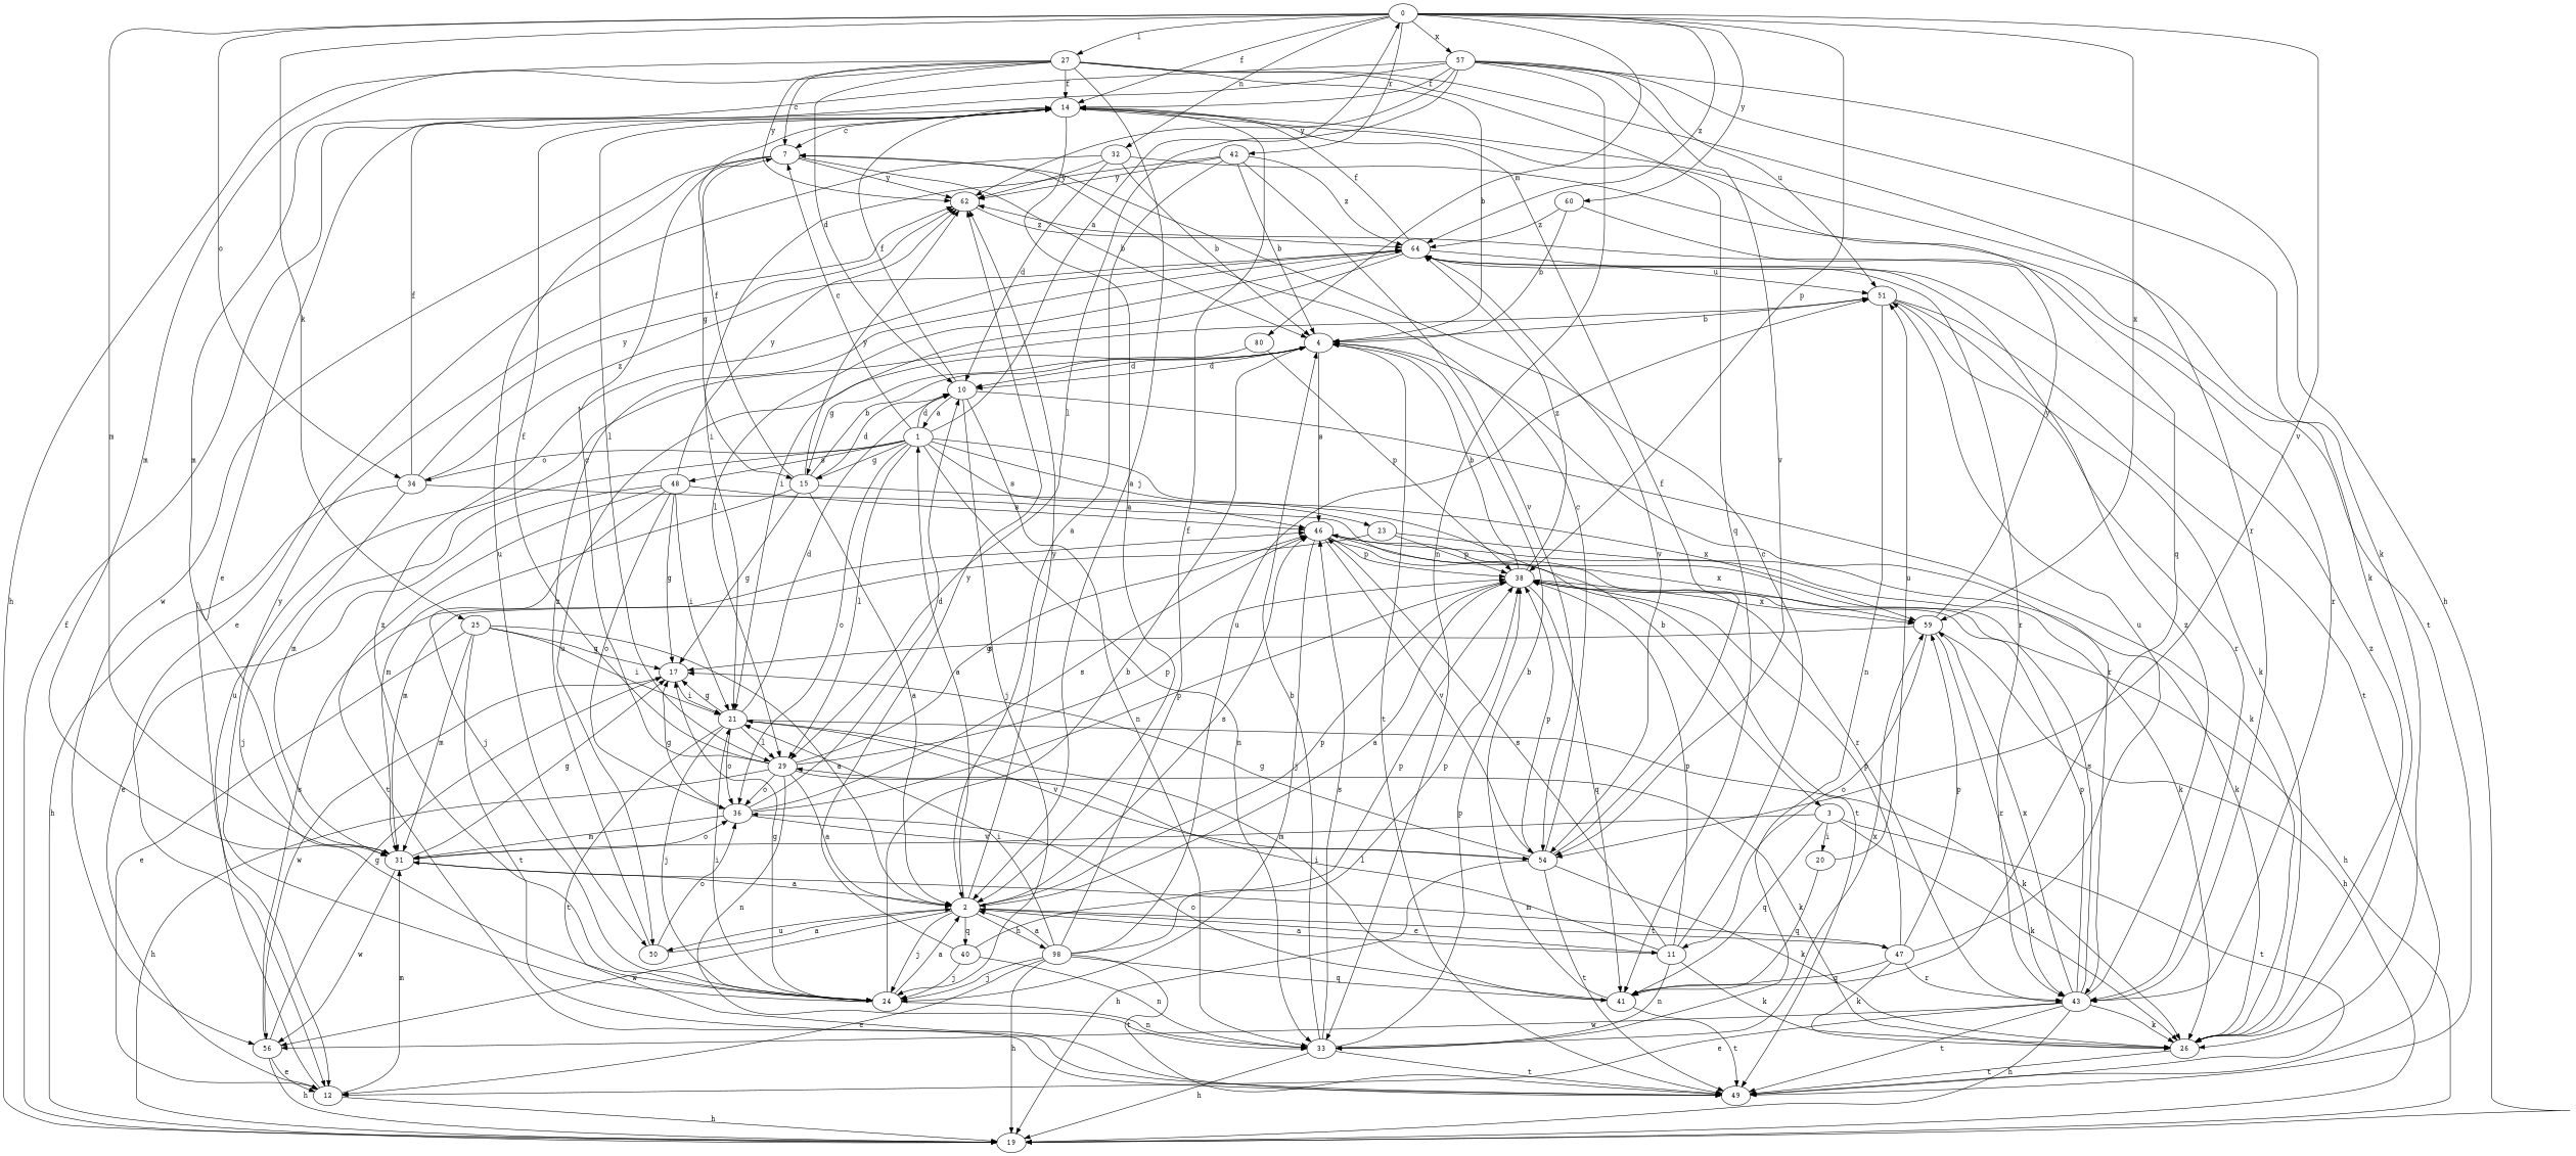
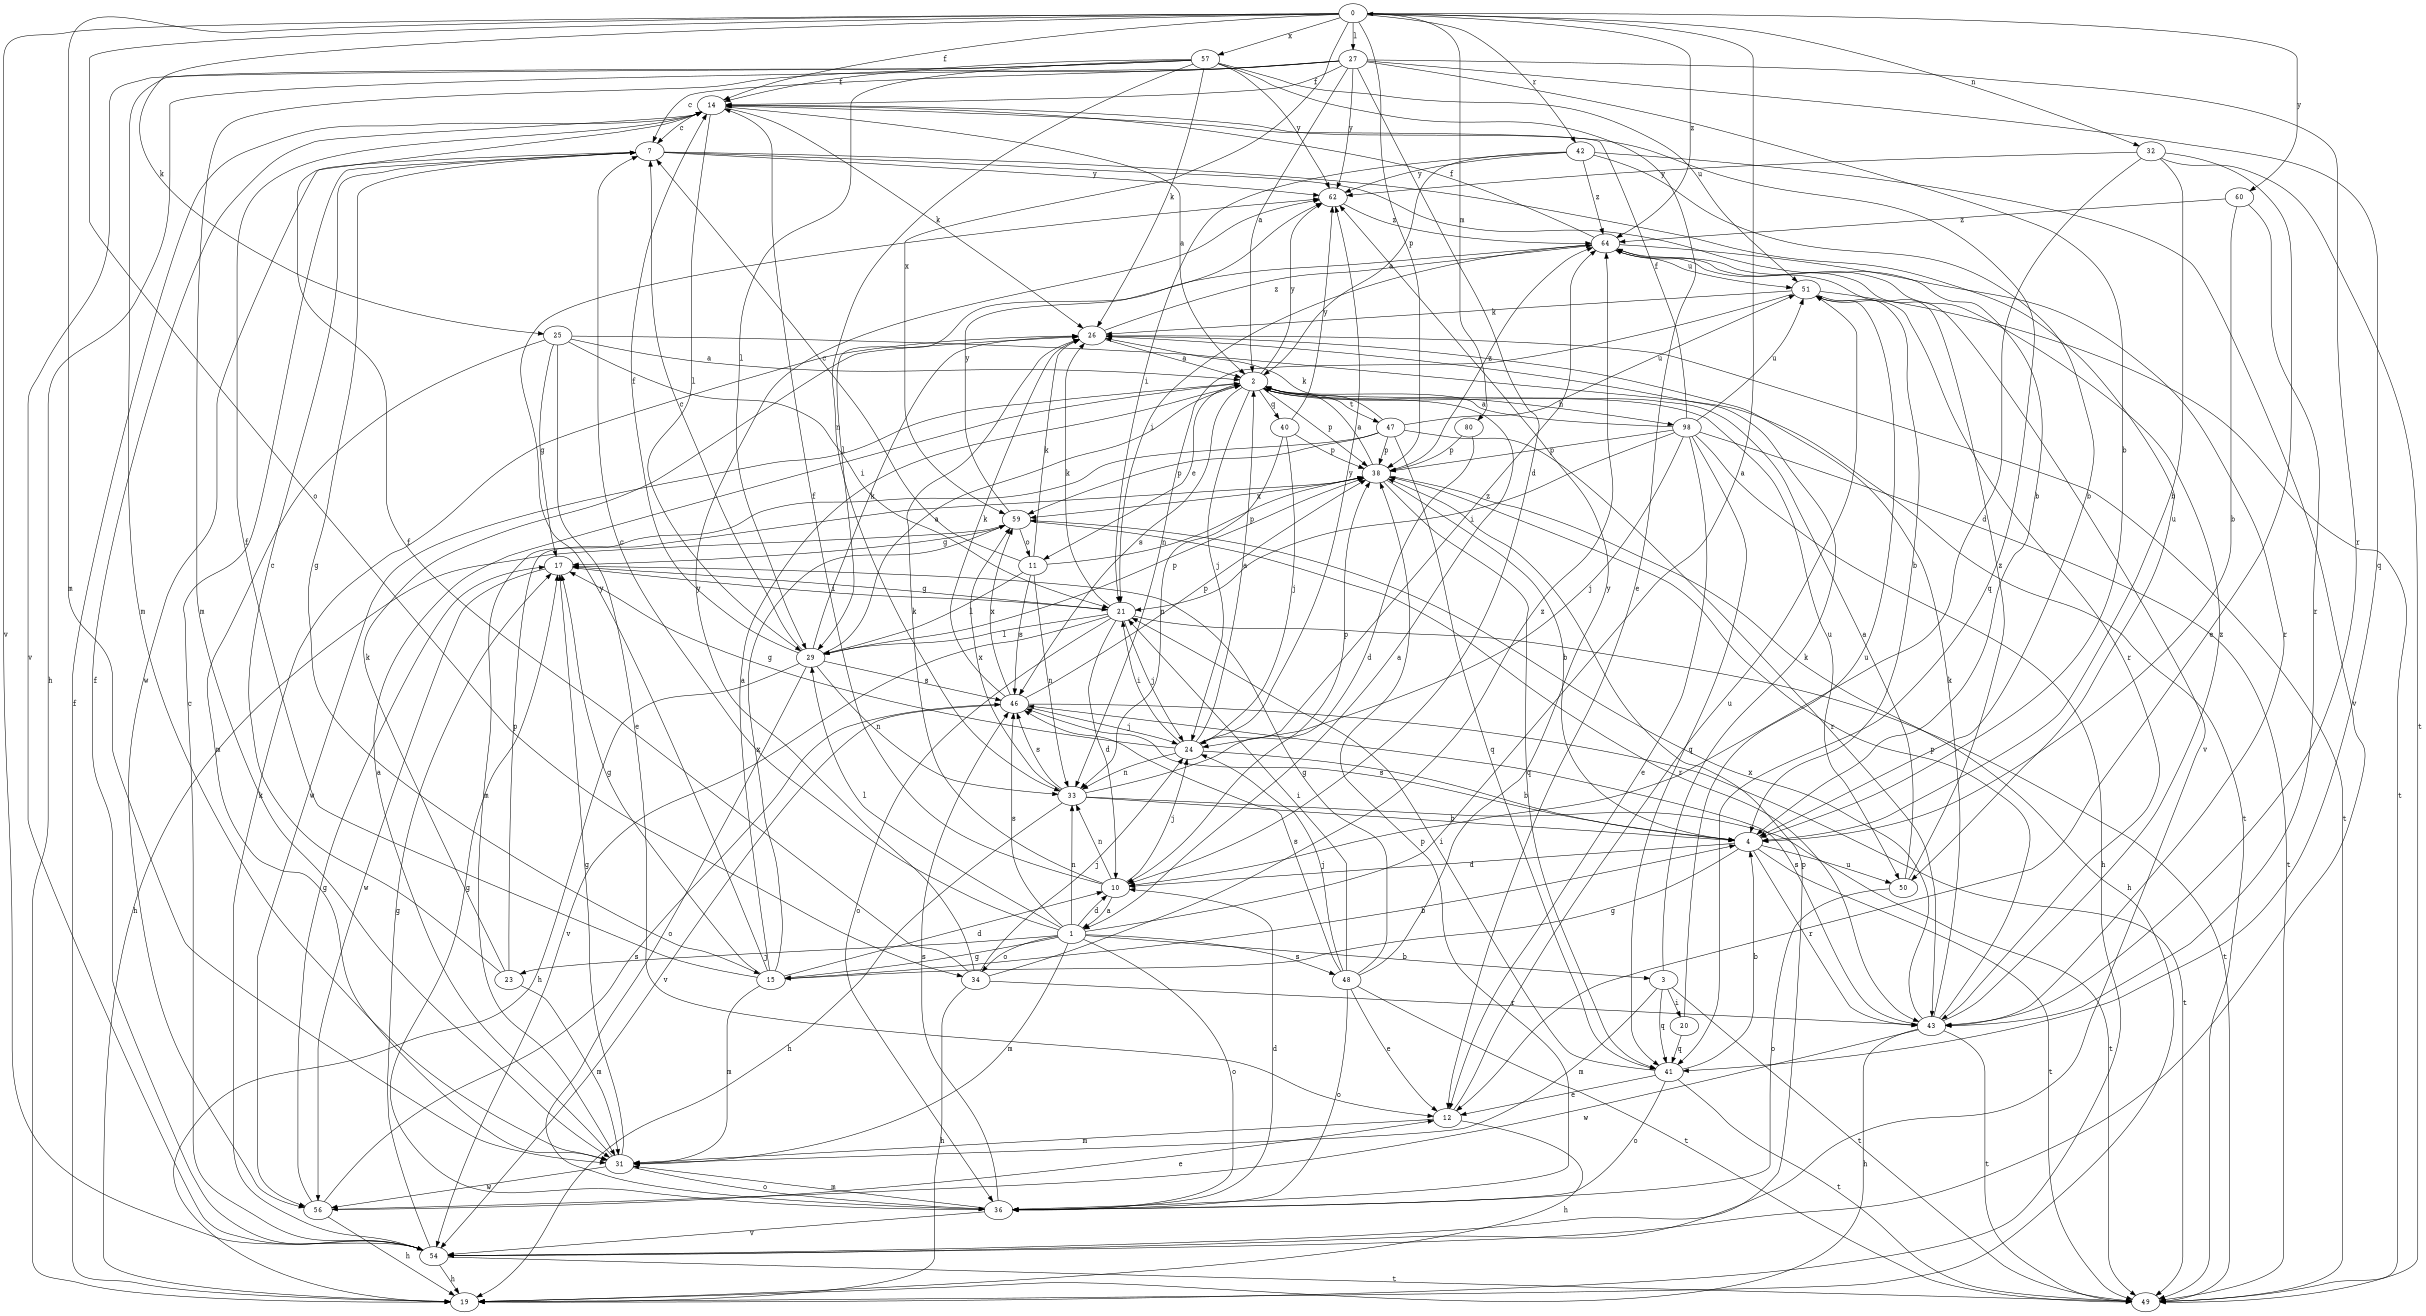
  strict digraph {
    fontname="Courier Prime"
    node [fontname="Courier Prime"]
    edge [fontname="Courier Prime"]
    0
    14
    25
    27
    n5 [label=80]
    31
    32
    34
    38
    42
    54
    57
    59
    60
    64
    7
    29
    2
    26
    41
    49
    12
    17
    21
    10
    62
    4
    43
    19
    36
    56
    24
    33
    51
    11
    1
    3
    15
    23
    n40 [label=48]
    46
    20
    50
    n44 [label=98]
    40
    47
    0 -> 14 [label=f]
    0 -> 25 [label=k]
    0 -> 27 [label=l]
    0 -> n5 [label=m]
    0 -> 31 [label=m]
    0 -> 32 [label=n]
    0 -> 34 [label=o]
    0 -> 38 [label=p]
    0 -> 42 [label=r]
    0 -> 54 [label=v]
    0 -> 57 [label=x]
    0 -> 59 [label=x]
    0 -> 60 [label=y]
    0 -> 64 [label=z]
    14 -> 7 [label=c]
    14 -> 29 [label=l]
    14 -> 2 [label=a]
    14 -> 26 [label=k]
    14 -> 41 [label=q]
    25 -> 31 [label=m]
    25 -> 2 [label=a]
    25 -> 49 [label=t]
    25 -> 12 [label=e]
    25 -> 17 [label=g]
    25 -> 21 [label=i]
    27 -> 14 [label=f]
    27 -> 31 [label=m]
    27 -> 7 [label=c]
    27 -> 2 [label=a]
    27 -> 41 [label=q]
    27 -> 10 [label=d]
    27 -> 62 [label=y]
    27 -> 4 [label=b]
    27 -> 43 [label=r]
    27 -> 19 [label=h]
    n5 -> 38 [label=p]
    n5 -> 10 [label=d]
    31 -> 2 [label=a]
    31 -> 17 [label=g]
    31 -> 36 [label=o]
    31 -> 56 [label=w]
    32 -> 49 [label=t]
    32 -> 12 [label=e]
    32 -> 10 [label=d]
    32 -> 62 [label=y]
    32 -> 4 [label=b]
    34 -> 14 [label=f]
    34 -> 64 [label=z]
    34 -> 62 [label=y]
    34 -> 43 [label=r]
    34 -> 19 [label=h]
    34 -> 24 [label=j]
    38 -> 59 [label=x]
    38 -> 64 [label=z]
    38 -> 2 [label=a]
    38 -> 41 [label=q]
    38 -> 4 [label=b]
    38 -> 19 [label=h]
    42 -> 54 [label=v]
    42 -> 64 [label=z]
    42 -> 2 [label=a]
    42 -> 21 [label=i]
    42 -> 62 [label=y]
    42 -> 4 [label=b]
    54 -> 14 [label=f]
    54 -> 38 [label=p]
    54 -> 7 [label=c]
    54 -> 26 [label=k]
    54 -> 49 [label=t]
    54 -> 17 [label=g]
    54 -> 19 [label=h]
    57 -> 14 [label=f]
    57 -> 31 [label=m]
    57 -> 54 [label=v]
    57 -> 29 [label=l]
    57 -> 26 [label=k]
    57 -> 12 [label=e]
    57 -> 62 [label=y]
-   57 -> 19 [label=h]
    57 -> 33 [label=n]
    57 -> 51 [label=u]
    59 -> 17 [label=g]
    59 -> 62 [label=y]
    59 -> 43 [label=r]
    59 -> 19 [label=h]
    59 -> 11 [label=o]
    60 -> 64 [label=z]
    60 -> 4 [label=b]
    60 -> 43 [label=r]
    64 -> 14 [label=f]
    64 -> 54 [label=v]
    64 -> 29 [label=l]
    64 -> 21 [label=i]
    64 -> 43 [label=r]
    64 -> 51 [label=u]
    7 -> 62 [label=y]
    7 -> 4 [label=b]
    7 -> 56 [label=w]
    7 -> 15 [label=g]
    7 -> 50 [label=u]
    29 -> 14 [label=f]
    29 -> 38 [label=p]
    29 -> 7 [label=c]
    29 -> 2 [label=a]
    29 -> 26 [label=k]
    29 -> 19 [label=h]
    29 -> 36 [label=o]
    29 -> 33 [label=n]
    29 -> 46 [label=s]
    2 -> 38 [label=p]
    2 -> 62 [label=y]
    2 -> 56 [label=w]
    2 -> 24 [label=j]
    2 -> 11 [label=e]
    2 -> 1 [label=a]
    2 -> 46 [label=s]
    2 -> 50 [label=u]
    2 -> n44 [label=h]
    2 -> 40 [label=q]
    2 -> 47 [label=t]
    26 -> 64 [label=z]
    26 -> 49 [label=t]
    41 -> 49 [label=t]
    41 -> 21 [label=i]
    41 -> 4 [label=b]
    41 -> 36 [label=o]
    12 -> 31 [label=m]
    12 -> 19 [label=h]
    12 -> 51 [label=u]
    17 -> 21 [label=i]
    17 -> 56 [label=w]
    21 -> 54 [label=v]
    21 -> 29 [label=l]
    21 -> 26 [label=k]
    21 -> 49 [label=t]
    21 -> 17 [label=g]
    21 -> 10 [label=d]
    21 -> 36 [label=o]
    21 -> 24 [label=j]
    10 -> 14 [label=f]
    10 -> 26 [label=k]
    10 -> 24 [label=j]
    10 -> 33 [label=n]
    10 -> 1 [label=a]
    62 -> 64 [label=z]
    4 -> 49 [label=t]
    4 -> 10 [label=d]
    4 -> 43 [label=r]
    4 -> 15 [label=g]
    4 -> 46 [label=s]
    4 -> 50 [label=u]
    43 -> 38 [label=p]
    43 -> 59 [label=x]
    43 -> 64 [label=z]
    43 -> 26 [label=k]
    43 -> 49 [label=t]
-   43 -> 12 [label=e]
+   41 -> 12 [label=e]
    43 -> 19 [label=h]
    43 -> 56 [label=w]
    43 -> 46 [label=s]
    19 -> 14 [label=f]
    36 -> 31 [label=m]
    36 -> 38 [label=p]
    36 -> 54 [label=v]
    36 -> 17 [label=g]
    36 -> 10 [label=d]
    36 -> 46 [label=s]
    56 -> 12 [label=e]
    56 -> 17 [label=g]
    56 -> 19 [label=h]
    56 -> 46 [label=s]
    24 -> 64 [label=z]
    24 -> 2 [label=a]
    24 -> 17 [label=g]
    24 -> 21 [label=i]
    24 -> 62 [label=y]
    24 -> 4 [label=b]
    24 -> 33 [label=n]
    33 -> 38 [label=p]
    33 -> 59 [label=x]
    33 -> 49 [label=t]
    33 -> 4 [label=b]
    33 -> 19 [label=h]
    33 -> 46 [label=s]
    51 -> 26 [label=k]
    51 -> 49 [label=t]
    51 -> 4 [label=b]
    51 -> 43 [label=r]
    51 -> 33 [label=n]
    11 -> 38 [label=p]
    11 -> 7 [label=c]
    11 -> 29 [label=l]
-   11 -> 2 [label=a]
+   26 -> 2 [label=a]
    11 -> 26 [label=k]
    11 -> 33 [label=n]
    11 -> 46 [label=s]
    1 -> 0 [label=a]
    1 -> 31 [label=m]
    1 -> 34 [label=o]
    1 -> 7 [label=c]
    1 -> 29 [label=l]
    1 -> 10 [label=d]
    1 -> 36 [label=o]
    1 -> 33 [label=n]
    1 -> 3 [label=b]
    1 -> 15 [label=g]
    1 -> 23 [label=j]
    1 -> n40 [label=s]
    1 -> 46 [label=s]
    3 -> 31 [label=m]
    3 -> 26 [label=k]
    3 -> 41 [label=q]
    3 -> 49 [label=t]
    3 -> 20 [label=i]
    15 -> 14 [label=f]
    15 -> 31 [label=m]
    15 -> 59 [label=x]
    15 -> 2 [label=a]
    15 -> 17 [label=g]
    15 -> 10 [label=d]
    15 -> 62 [label=y]
    15 -> 4 [label=b]
    23 -> 31 [label=m]
    23 -> 38 [label=p]
+   23 -> 7 [label=c]
    23 -> 26 [label=k]
    n40 -> 49 [label=t]
    n40 -> 12 [label=e]
    n40 -> 17 [label=g]
    n40 -> 21 [label=i]
    n40 -> 62 [label=y]
    n40 -> 36 [label=o]
    n40 -> 24 [label=j]
    n40 -> 46 [label=s]
    46 -> 38 [label=p]
    46 -> 54 [label=v]
    46 -> 59 [label=x]
    46 -> 26 [label=k]
    46 -> 49 [label=t]
    46 -> 24 [label=j]
    20 -> 41 [label=q]
    20 -> 51 [label=u]
    50 -> 64 [label=z]
    50 -> 2 [label=a]
    50 -> 36 [label=o]
    n44 -> 14 [label=f]
    n44 -> 38 [label=p]
    n44 -> 2 [label=a]
    n44 -> 41 [label=q]
    n44 -> 49 [label=t]
    n44 -> 12 [label=e]
    n44 -> 21 [label=i]
    n44 -> 19 [label=h]
    n44 -> 24 [label=j]
    n44 -> 51 [label=u]
    40 -> 38 [label=p]
    40 -> 62 [label=y]
    40 -> 24 [label=j]
    40 -> 33 [label=n]
    47 -> 31 [label=m]
    47 -> 38 [label=p]
    47 -> 59 [label=p]
    47 -> 26 [label=k]
    47 -> 41 [label=q]
    47 -> 43 [label=r]
    47 -> 51 [label=u]
  }
